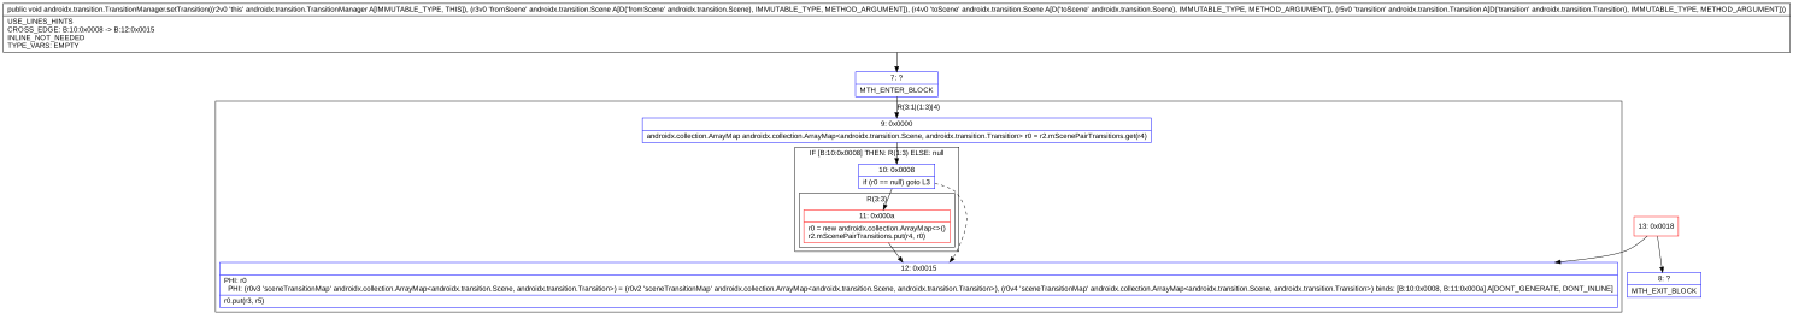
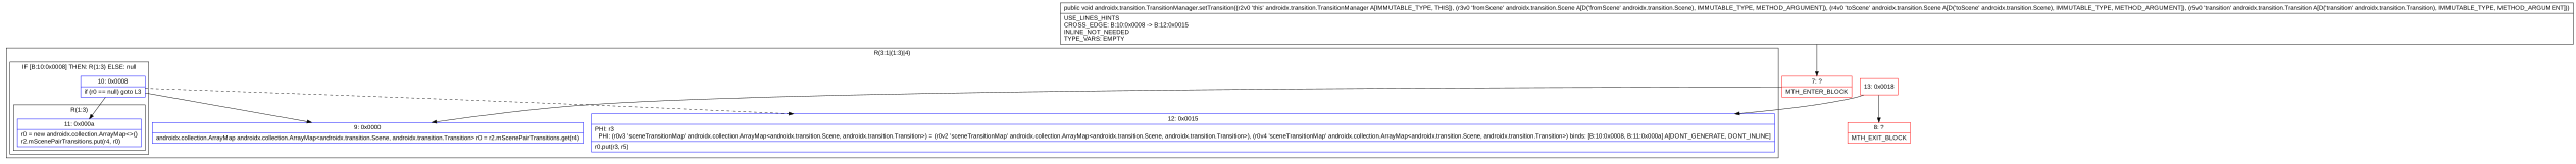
  digraph {
    fontname="Liberation Sans"
    node [color=blue fontname="Liberation Sans" shape=record]
    edge [fontname="Liberation Sans"]
-   n1 [color=red label="{11\:\ 0x000a|r0 = new androidx.collection.ArrayMap\<\>()\lr2.mScenePairTransitions.put(r4, r0)\l}"]
+   n1 [label="{11\:\ 0x000a|r0 = new androidx.collection.ArrayMap\<\>()\lr2.mScenePairTransitions.put(r4, r0)\l}"]
    n2 [label="{10\:\ 0x0008|if (r0 == null) goto L3\l}"]
    n3 [label="{9\:\ 0x0000|androidx.collection.ArrayMap androidx.collection.ArrayMap\<androidx.transition.Scene, androidx.transition.Transition\> r0 = r2.mScenePairTransitions.get(r4)\l}"]
-   n4 [label="{12\:\ 0x0015|PHI: r0 \l  PHI: (r0v3 'sceneTransitionMap' androidx.collection.ArrayMap\<androidx.transition.Scene, androidx.transition.Transition\>) = (r0v2 'sceneTransitionMap' androidx.collection.ArrayMap\<androidx.transition.Scene, androidx.transition.Transition\>), (r0v4 'sceneTransitionMap' androidx.collection.ArrayMap\<androidx.transition.Scene, androidx.transition.Transition\>) binds: [B:10:0x0008, B:11:0x000a] A[DONT_GENERATE, DONT_INLINE]\l|r0.put(r3, r5)\l}"]
+   n4 [label="{12\:\ 0x0015|PHI: r3 \l  PHI: (r0v3 'sceneTransitionMap' androidx.collection.ArrayMap\<androidx.transition.Scene, androidx.transition.Transition\>) = (r0v2 'sceneTransitionMap' androidx.collection.ArrayMap\<androidx.transition.Scene, androidx.transition.Transition\>), (r0v4 'sceneTransitionMap' androidx.collection.ArrayMap\<androidx.transition.Scene, androidx.transition.Transition\>) binds: [B:10:0x0008, B:11:0x000a] A[DONT_GENERATE, DONT_INLINE]\l|r0.put(r3, r5)\l}"]
    n5 [color=red label="{13\:\ 0x0018}"]
-   n6 [label="{8\:\ ?|MTH_EXIT_BLOCK\l}"]
-   n7 [label="{7\:\ ?|MTH_ENTER_BLOCK\l}"]
+   n6 [color=red label="{8\:\ ?|MTH_EXIT_BLOCK\l}"]
+   n7 [color=red label="{7\:\ ?|MTH_ENTER_BLOCK\l}"]
    n8 [label="{public void androidx.transition.TransitionManager.setTransition((r2v0 'this' androidx.transition.TransitionManager A[IMMUTABLE_TYPE, THIS]), (r3v0 'fromScene' androidx.transition.Scene A[D('fromScene' androidx.transition.Scene), IMMUTABLE_TYPE, METHOD_ARGUMENT]), (r4v0 'toScene' androidx.transition.Scene A[D('toScene' androidx.transition.Scene), IMMUTABLE_TYPE, METHOD_ARGUMENT]), (r5v0 'transition' androidx.transition.Transition A[D('transition' androidx.transition.Transition), IMMUTABLE_TYPE, METHOD_ARGUMENT]))  | USE_LINES_HINTS\lCROSS_EDGE: B:10:0x0008 \-\> B:12:0x0015\lINLINE_NOT_NEEDED\lTYPE_VARS: EMPTY\l}" color=""]
    subgraph cluster_1 {
      label="R(3:1|(1:3)|4)"
      n3
      n4
      subgraph cluster_2 {
        label="IF [B:10:0x0008] THEN: R(1:3) ELSE: null"
        n2
        subgraph cluster_3 {
-         label="R(3:3)"
+         label="R(1:3)"
          n1
        }
      }
    }
-   n1 -> n4
    n2 -> n1
    n2 -> n4 [style=dashed]
-   n3 -> n2
+   n2 -> n3
    n5 -> n4
    n5 -> n6
    n7 -> n3
    n8 -> n7
  }
